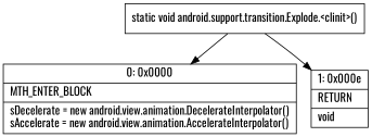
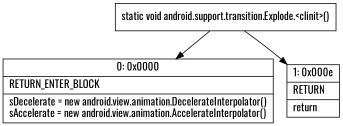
  digraph {
    fontname=Oswald
    node [fontname=Oswald shape=record]
    edge [fontname=Oswald]
-   n1 [label="{0\:\ 0x0000|MTH_ENTER_BLOCK\l|sDecelerate = new android.view.animation.DecelerateInterpolator()\lsAccelerate = new android.view.animation.AccelerateInterpolator()\l}"]
-   n2 [label="{1\:\ 0x000e|RETURN\l|void\l}"]
+   n1 [label="{0\:\ 0x0000|RETURN_ENTER_BLOCK\l|sDecelerate = new android.view.animation.DecelerateInterpolator()\lsAccelerate = new android.view.animation.AccelerateInterpolator()\l}"]
+   n2 [label="{1\:\ 0x000e|RETURN\l|return\l}"]
    n3 [label="{static void android.support.transition.Explode.\<clinit\>() }"]
    n3 -> n1
    n3 -> n2
  }
